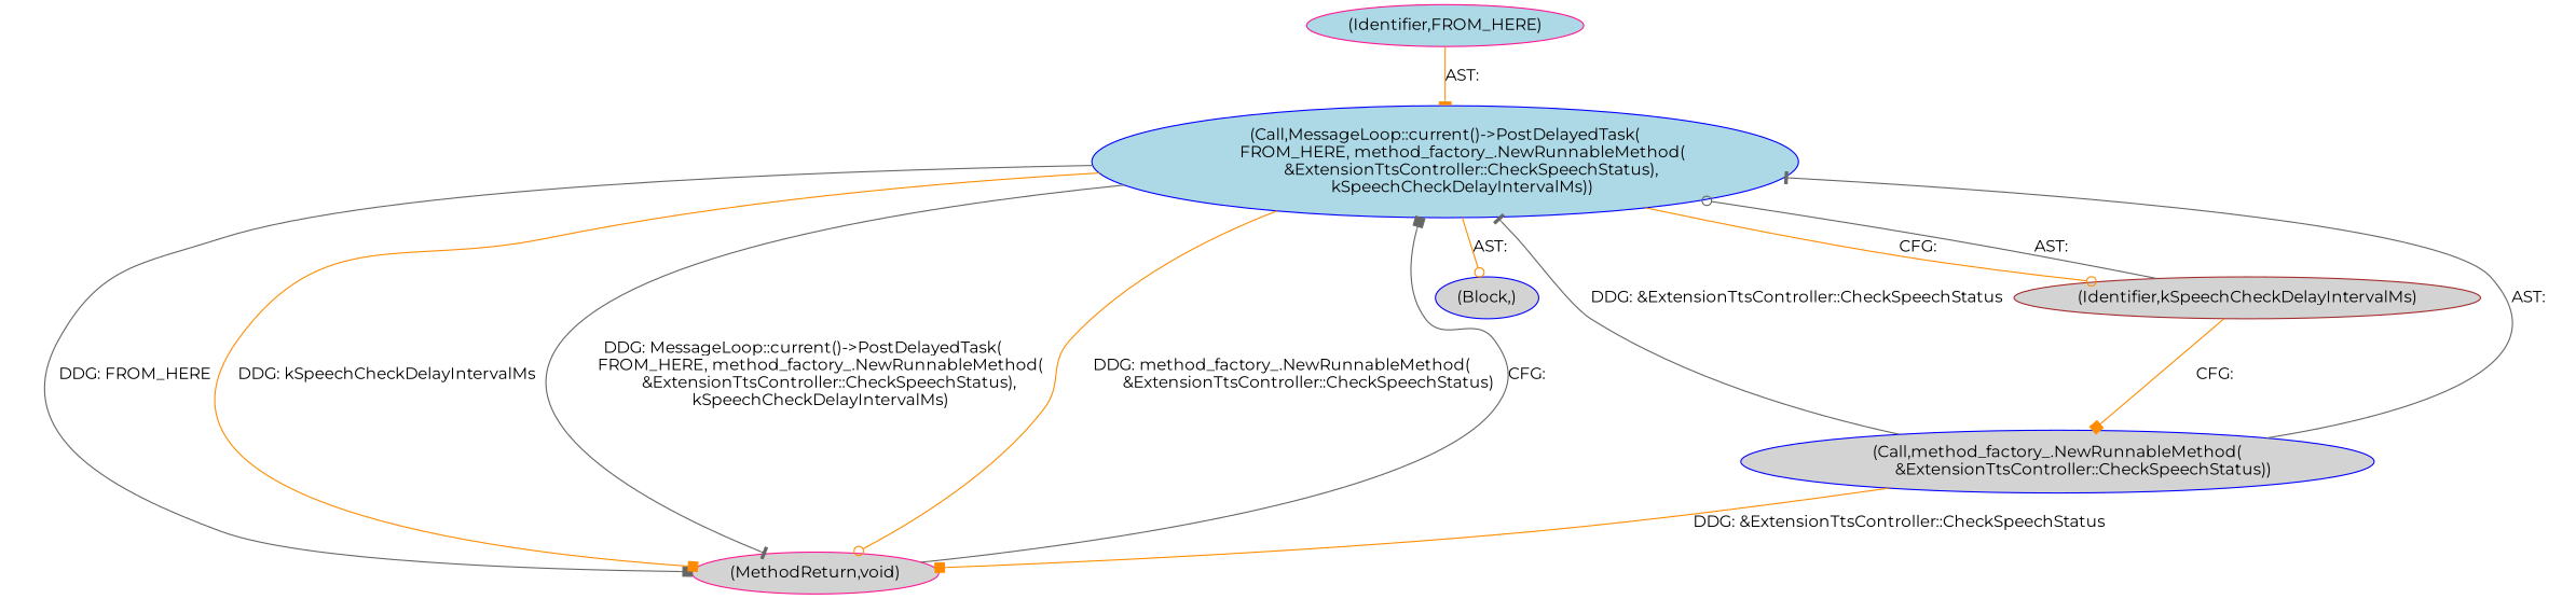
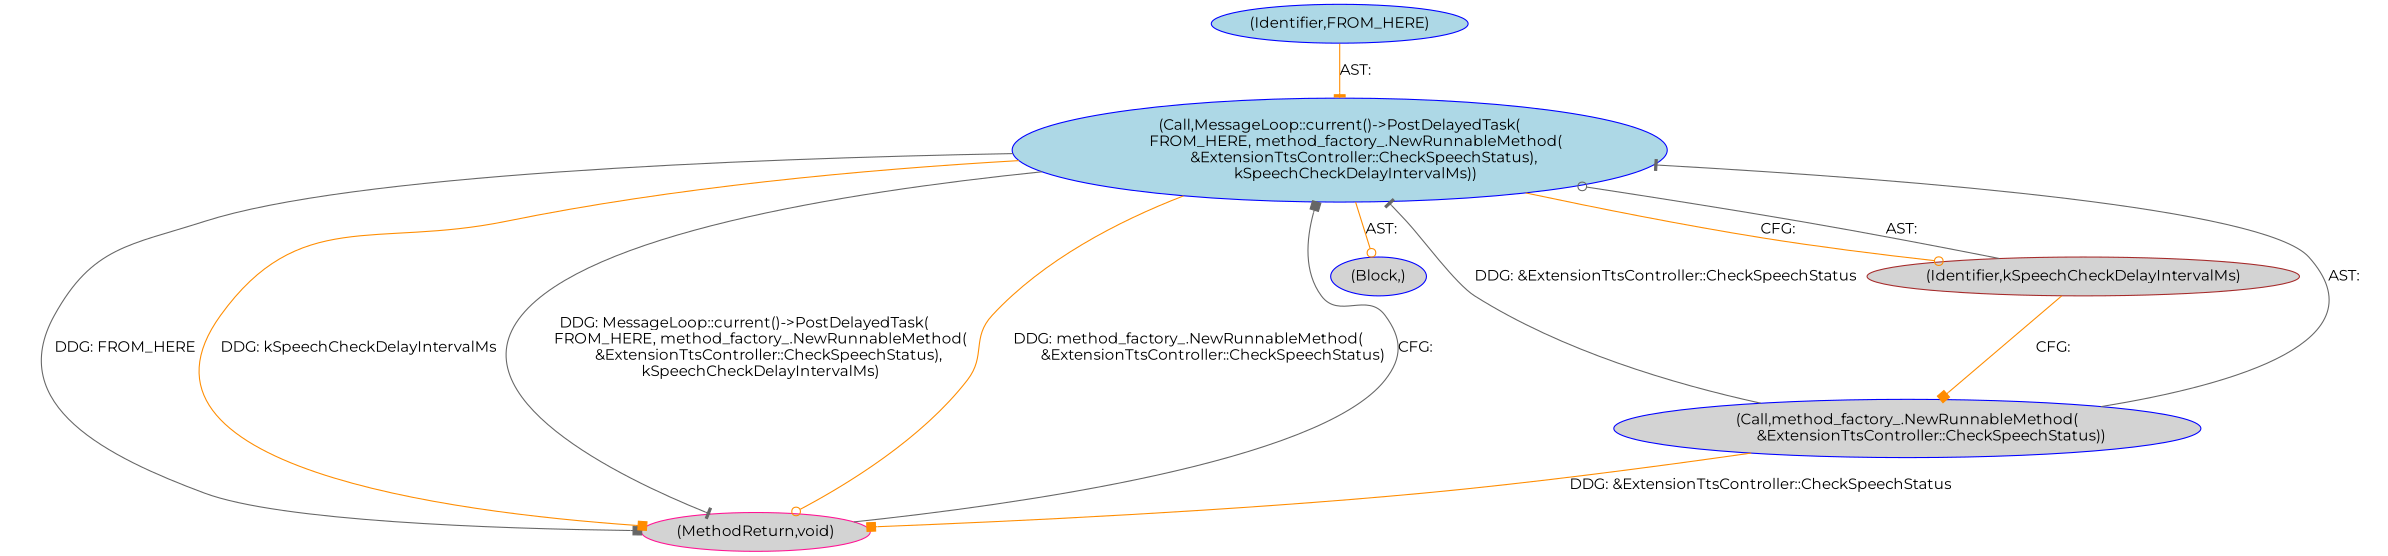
  digraph {
    fontname=Montserrat
    node [color=blue fillcolor=lightgrey fontname=Montserrat style=filled]
    edge [arrowhead=box color=darkorange fontname=Montserrat]
    n1 [fillcolor=lightblue label="(Call,MessageLoop::current()->PostDelayedTask(\n        FROM_HERE, method_factory_.NewRunnableMethod(\n            &ExtensionTtsController::CheckSpeechStatus),\n        kSpeechCheckDelayIntervalMs))"]
    n2 [color=brown label="(Identifier,kSpeechCheckDelayIntervalMs)"]
    n3 [color=deeppink label="(MethodReturn,void)"]
    n4 [label="(Block,)"]
    n5 [label="(Call,method_factory_.NewRunnableMethod(\n            &ExtensionTtsController::CheckSpeechStatus))"]
-   n6 [color=deeppink fillcolor=lightblue label="(Identifier,FROM_HERE)"]
+   n6 [fillcolor=lightblue label="(Identifier,FROM_HERE)"]
    n1 -> n2 [arrowhead=odot label="CFG: "]
    n1 -> n3 [color=gray40 label="DDG: FROM_HERE"]
    n1 -> n3 [label="DDG: kSpeechCheckDelayIntervalMs"]
    n1 -> n3 [arrowhead=tee color=gray40 label="DDG: MessageLoop::current()->PostDelayedTask(\n        FROM_HERE, method_factory_.NewRunnableMethod(\n            &ExtensionTtsController::CheckSpeechStatus),\n        kSpeechCheckDelayIntervalMs)"]
    n1 -> n3 [arrowhead=odot label="DDG: method_factory_.NewRunnableMethod(\n            &ExtensionTtsController::CheckSpeechStatus)"]
    n1 -> n4 [arrowhead=odot label="AST: "]
    n2 -> n1 [arrowhead=odot color=gray40 label="AST: "]
    n2 -> n5 [label="CFG: "]
    n3 -> n1 [color=gray40 label="CFG: "]
    n5 -> n1 [arrowhead=tee color=gray40 label="AST: "]
    n5 -> n1 [arrowhead=tee color=gray40 label="DDG: &ExtensionTtsController::CheckSpeechStatus"]
    n5 -> n3 [label="DDG: &ExtensionTtsController::CheckSpeechStatus"]
    n6 -> n1 [arrowhead=tee label="AST: "]
  }
